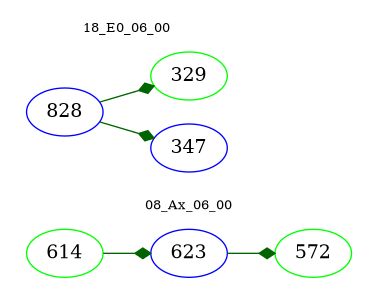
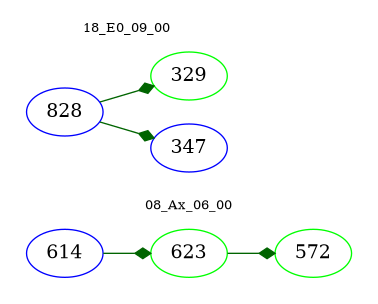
  digraph {
    rankdir=LR
    node [color=blue]
    edge [arrowhead=diamond color=darkgreen]
-   n1 [color=green label=614]
+   n1 [label=614]
    n2 [color=green label=572]
-   n3 [label=623]
+   n3 [color=green label=623]
    n4 [label=828]
    n5 [label=347]
    n6 [color=green label=329]
    subgraph cluster_1 {
      color=white
      fontsize=10
      label="08_Ax_06_00"
      n1
      n2
      n3
    }
    subgraph cluster_2 {
      color=white
      fontsize=10
-     label="18_E0_06_00"
+     label="18_E0_09_00"
      n4
      n5
      n6
    }
    n1 -> n3
    n3 -> n2
    n4 -> n5
    n4 -> n6
  }
